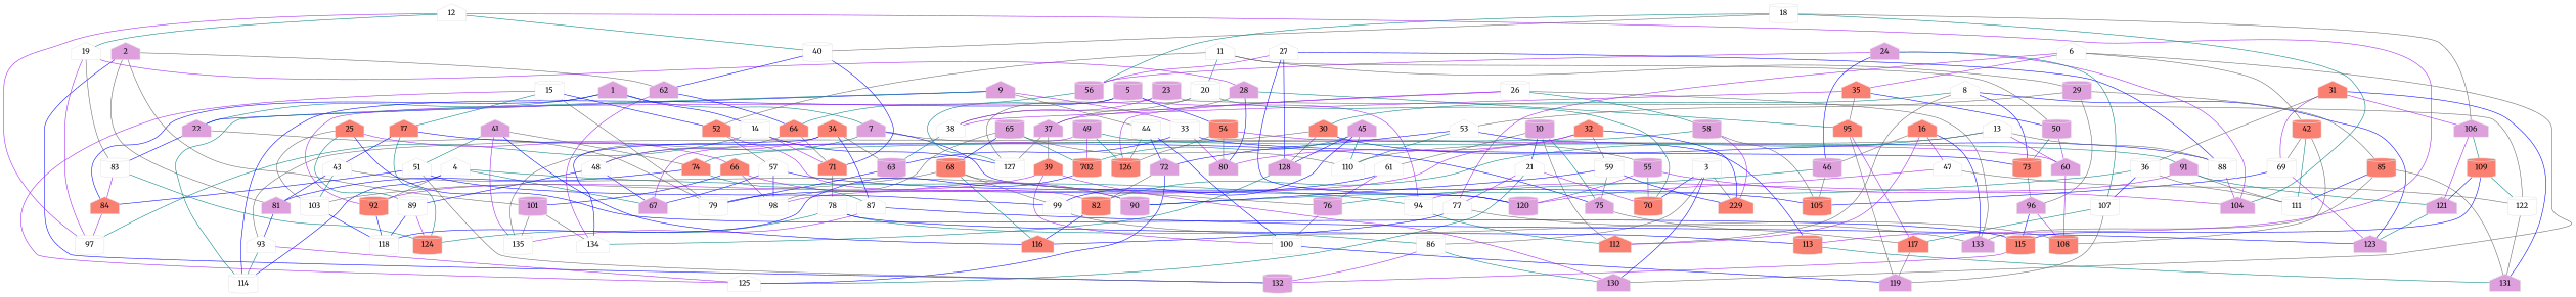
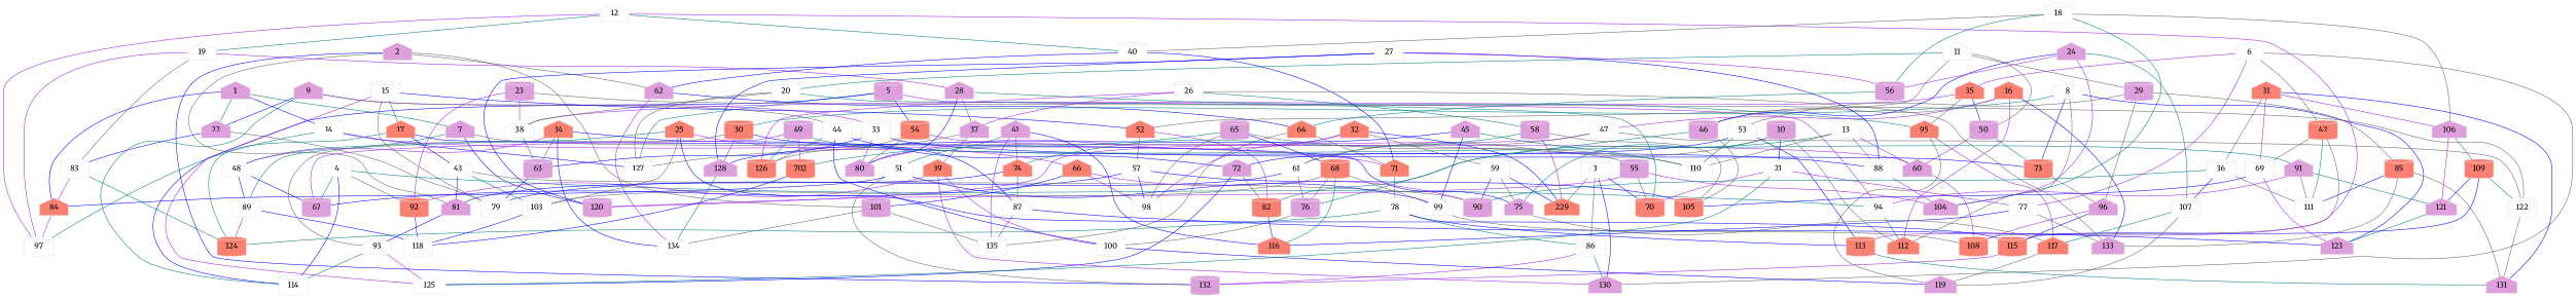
  graph {
    fontname=Merriweather
    node [color=gray90 fillcolor=white fontname=Merriweather shape=house style=filled]
    edge [color=gray40 fontname=Merriweather]
    1 [fillcolor=plum]
    7 [fillcolor=plum]
    14 [shape=cylinder]
    22 [fillcolor=plum]
    84 [fillcolor=salmon]
    48
    55 [fillcolor=plum shape=cylinder]
    120 [fillcolor=plum shape=cylinder]
    127 [shape=cylinder]
    97 [shape=cylinder]
    71 [fillcolor=salmon]
    79 [shape=cylinder]
    83 [shape=cylinder]
    2 [fillcolor=plum]
    62 [fillcolor=plum]
    81 [fillcolor=plum]
    101 [fillcolor=plum shape=cylinder]
    132 [fillcolor=plum shape=cylinder]
    134
    64 [fillcolor=salmon]
    93
    135 [shape=cylinder]
    3 [shape=cylinder]
    70 [fillcolor=salmon shape=cylinder]
    86 [shape=cylinder]
    n26 [fillcolor=salmon label=229]
    130 [fillcolor=plum]
-   67 [fillcolor=plum]
+   67 [fillcolor=plum shape=cylinder]
    4
    92 [fillcolor=salmon shape=cylinder]
    94 [shape=cylinder]
    114 [shape=cylinder]
    118 [shape=cylinder]
    112 [fillcolor=salmon]
    5 [fillcolor=plum shape=cylinder]
    54 [fillcolor=salmon shape=cylinder]
    60 [fillcolor=plum]
    126 [fillcolor=salmon shape=cylinder]
    80 [fillcolor=plum]
    6
    35 [fillcolor=salmon]
    42 [fillcolor=salmon shape=cylinder]
    77
    50 [fillcolor=plum shape=cylinder]
    38
    95 [fillcolor=salmon]
    69 [shape=cylinder]
    111 [shape=cylinder]
    108 [fillcolor=salmon shape=cylinder]
    133 [fillcolor=plum]
    116 [fillcolor=salmon]
    89 [shape=cylinder]
    104 [fillcolor=plum]
-   30 [fillcolor=salmon]
+   30 [fillcolor=salmon shape=cylinder]
    8
    73 [fillcolor=salmon shape=cylinder]
    123 [fillcolor=plum]
    88 [shape=cylinder]
    128 [fillcolor=plum]
    96 [fillcolor=plum]
    9 [fillcolor=plum]
    33 [shape=cylinder]
    44 [shape=cylinder]
    63 [fillcolor=plum shape=cylinder]
    100 [shape=cylinder]
    72 [fillcolor=plum]
    10 [fillcolor=plum shape=cylinder]
    21
    61
    75 [fillcolor=plum]
    125
    76 [fillcolor=plum shape=cylinder]
    117 [fillcolor=salmon]
    20 [shape=cylinder]
    11
    29 [fillcolor=plum shape=cylinder]
    52 [fillcolor=salmon]
    53
    85 [fillcolor=salmon shape=cylinder]
    82 [fillcolor=salmon shape=cylinder]
    57
    12
    19
    40 [shape=cylinder]
    113 [fillcolor=salmon shape=cylinder]
    28 [fillcolor=plum]
    131 [fillcolor=plum]
    13
    110
    78 [shape=cylinder]
    15 [shape=cylinder]
    17 [fillcolor=salmon]
    43
    124 [fillcolor=salmon shape=cylinder]
    16 [fillcolor=salmon]
    46 [fillcolor=plum shape=cylinder]
    47
    105 [fillcolor=salmon shape=cylinder]
    122 [shape=cylinder]
    103 [shape=cylinder]
    90 [fillcolor=plum shape=cylinder]
    18 [shape=cylinder]
    56 [fillcolor=plum shape=cylinder]
    106 [fillcolor=plum]
    121 [fillcolor=plum]
    109 [fillcolor=salmon shape=cylinder]
    37 [fillcolor=plum]
    23 [fillcolor=plum shape=cylinder]
    24 [fillcolor=plum]
    107 [shape=cylinder]
    119 [fillcolor=plum]
    25 [fillcolor=salmon]
    66 [fillcolor=salmon]
    115 [fillcolor=salmon shape=cylinder]
    98 [shape=cylinder]
    26 [shape=cylinder]
    58 [fillcolor=plum shape=cylinder]
    39 [fillcolor=salmon]
    74 [fillcolor=salmon]
    27
    31 [fillcolor=salmon]
    36 [shape=cylinder]
    32 [fillcolor=salmon]
    59 [shape=cylinder]
    34 [fillcolor=salmon]
    87
    41 [fillcolor=plum]
    51
    99
    45 [fillcolor=plum]
    n131 [fillcolor=salmon label=702 shape=cylinder]
    49 [fillcolor=plum shape=cylinder]
    91 [fillcolor=plum]
    65 [fillcolor=plum shape=cylinder]
    68 [fillcolor=salmon shape=cylinder]
    1 -- 7 [color=teal]
    1 -- 14 [color=blue]
    1 -- 22 [color=teal]
    1 -- 84 [color=blue]
    7 -- 48 [color=teal]
    7 -- 55
    7 -- 120 [color=blue]
    14 -- 127 [color=blue]
    14 -- 97 [color=teal]
    14 -- 71 [color=purple]
    22 -- 79
    22 -- 83 [color=blue]
    84 -- 97 [color=purple]
    48 -- 67 [color=blue]
    48 -- 89 [color=blue]
    55 -- 120 [color=purple]
    55 -- 70 [color=purple]
    55 -- 104 [color=purple]
    71 -- 78
    83 -- 84 [color=purple]
    83 -- 124 [color=teal]
    2 -- 62
    2 -- 81
    2 -- 101
    2 -- 132 [color=blue]
    62 -- 134 [color=purple]
    62 -- 64 [color=blue]
    81 -- 93 [color=blue]
    101 -- 134
    101 -- 135
    64 -- 71
    64 -- 135
    93 -- 114 [color=teal]
    93 -- 125 [color=purple]
    3 -- 70 [color=blue]
    3 -- 86
    3 -- n26
    3 -- 130 [color=blue]
    86 -- 132 [color=purple]
    86 -- 130 [color=teal]
    4 -- 67 [color=teal]
    4 -- 92
    4 -- 94 [color=teal]
    4 -- 114 [color=blue]
    92 -- 118 [color=blue]
    94 -- 112 [color=teal]
    5 -- 127 [color=teal]
    5 -- 94 [color=purple]
    5 -- 114 [color=blue]
    5 -- 54 [color=blue]
    54 -- 60 [color=purple]
    54 -- 126
    54 -- 80
    60 -- 108 [color=purple]
    6 -- 130
    6 -- 35 [color=purple]
    6 -- 42
    6 -- 77 [color=purple]
    35 -- 50 [color=blue]
    35 -- 38 [color=purple]
    35 -- 95
    42 -- 69
    42 -- 111 [color=teal]
    42 -- 108
    77 -- 133
    77 -- 116 [color=blue]
    50 -- 60 [color=purple]
    50 -- 73 [color=teal]
    38 -- 63 [color=teal]
    95 -- 117 [color=purple]
    95 -- 119
    69 -- 123 [color=purple]
    69 -- 105 [color=blue]
    89 -- 118 [color=blue]
    89 -- 124 [color=purple]
    30 -- 93
    30 -- 88 [color=blue]
    30 -- 128 [color=purple]
    8 -- 112
    8 -- 30 [color=teal]
    8 -- 73 [color=blue]
    8 -- 123 [color=blue]
    73 -- 96
    88 -- 104 [color=purple]
    128 -- 134 [color=teal]
    96 -- 108 [color=purple]
    96 -- 115 [color=blue]
    9 -- 22 [color=blue]
    9 -- 114 [color=teal]
    9 -- 33 [color=purple]
    9 -- 44
    33 -- 80 [color=purple]
    33 -- 73 [color=blue]
    33 -- 63 [color=blue]
    44 -- 126
    44 -- 100 [color=blue]
    44 -- 72 [color=blue]
    63 -- 79 [color=blue]
    100 -- 119 [color=blue]
    72 -- 125 [color=blue]
    72 -- 82
    10 -- 112
    10 -- 21 [color=blue]
    10 -- 61
    10 -- 75 [color=teal]
    21 -- 70 [color=purple]
    21 -- 77 [color=purple]
    21 -- 125 [color=teal]
    61 -- 79 [color=blue]
    61 -- 76 [color=purple]
    75 -- 117
    76 -- 100
    117 -- 119
    20 -- 127
    20 -- 70 [color=teal]
    20 -- 38
    11 -- 50
    11 -- 20 [color=teal]
    11 -- 29
    11 -- 52
    29 -- 96
    29 -- 53
    29 -- 85
    52 -- 82 [color=purple]
    52 -- 57
    53 -- 72 [color=blue]
    53 -- 113 [color=blue]
    53 -- 110 [color=teal]
    85 -- 111 [color=blue]
    85 -- 133
    85 -- 131
    82 -- 116 [color=blue]
    57 -- 67 [color=blue]
    57 -- 105 [color=blue]
    57 -- 98 [color=blue]
    12 -- 97 [color=purple]
    12 -- 19 [color=teal]
    12 -- 40 [color=teal]
    12 -- 113 [color=purple]
    19 -- 97 [color=purple]
    19 -- 83
    19 -- 28 [color=purple]
    40 -- 71 [color=blue]
    40 -- 62 [color=blue]
    113 -- 131 [color=teal]
    28 -- 80 [color=blue]
    28 -- 95 [color=teal]
    28 -- 37
    13 -- 60 [color=purple]
    13 -- 88
    13 -- 82 [color=teal]
    13 -- 110
    78 -- 86 [color=teal]
    78 -- 113 [color=blue]
    78 -- 124 [color=teal]
    15 -- 79
    15 -- 125 [color=purple]
    15 -- 52 [color=blue]
    15 -- 17 [color=teal]
    17 -- 75 [color=blue]
    17 -- 43 [color=blue]
    17 -- 124 [color=teal]
    43 -- 81 [color=blue]
    43 -- 103 [color=teal]
    43 -- 90
    16 -- 112 [color=purple]
    16 -- 133 [color=blue]
    16 -- 46
    16 -- 47 [color=purple]
    46 -- 76 [color=teal]
    46 -- 105
    47 -- 120 [color=purple]
+   47 -- 61
    47 -- 122
    122 -- 131
    103 -- 118 [color=blue]
    18 -- 104 [color=teal]
    18 -- 40
    18 -- 56 [color=teal]
    18 -- 106
    56 -- 64 [color=teal]
    106 -- 121 [color=purple]
    106 -- 109 [color=teal]
    121 -- 123 [color=teal]
    109 -- 122 [color=teal]
    109 -- 121 [color=blue]
    109 -- 115 [color=blue]
    37 -- 127
    37 -- 39
    23 -- 92 [color=purple]
    23 -- 38 [color=purple]
    23 -- 122
    24 -- 104 [color=purple]
    24 -- 46 [color=blue]
    24 -- 56 [color=purple]
    24 -- 107 [color=teal]
    107 -- 117 [color=teal]
    107 -- 119
    25 -- 89 [color=teal]
    25 -- 103
    25 -- 66 [color=purple]
    25 -- 115 [color=blue]
    66 -- 101 [color=blue]
    66 -- 90 [color=purple]
    66 -- 98 [color=purple]
    115 -- 132 [color=purple]
    26 -- 126 [color=purple]
    26 -- 133
    26 -- 37 [color=purple]
    26 -- 58 [color=teal]
    58 -- n26 [color=purple]
    58 -- 105
    58 -- 74 [color=teal]
    39 -- 130 [color=purple]
    39 -- 92 [color=purple]
    39 -- 100 [color=purple]
    74 -- 81 [color=blue]
    74 -- 87 [color=teal]
    27 -- 120 [color=blue]
    27 -- 88 [color=blue]
    27 -- 128 [color=blue]
    27 -- 56 [color=purple]
    31 -- 69 [color=purple]
    31 -- 131 [color=blue]
    31 -- 106 [color=purple]
    31 -- 36
    36 -- 111
    36 -- 90 [color=teal]
    36 -- 107 [color=blue]
    32 -- n26 [color=blue]
    32 -- 80 [color=purple]
    32 -- 98 [color=purple]
    32 -- 59
    59 -- n26 [color=blue]
    59 -- 75
    59 -- 90 [color=blue]
    34 -- 48 [color=purple]
    34 -- 134 [color=blue]
    34 -- 63
    34 -- 87 [color=blue]
    87 -- 135 [color=purple]
    87 -- 123 [color=blue]
    41 -- 135 [color=purple]
    41 -- 116 [color=blue]
    41 -- 74
    41 -- 51 [color=teal]
    51 -- 84 [color=blue]
    51 -- 132
    51 -- 99 [color=blue]
    99 -- 108
    45 -- 128 [color=blue]
    45 -- 110 [color=teal]
    45 -- 99 [color=blue]
-   45 -- n131 [color=teal]
    n131 -- 118 [color=blue]
    49 -- 67 [color=purple]
    49 -- 126 [color=teal]
    49 -- n131 [color=purple]
    49 -- 91 [color=teal]
    91 -- 94 [color=purple]
    91 -- 111
    91 -- 121 [color=teal]
    65 -- 110
    65 -- 98
    65 -- n131 [color=teal]
    65 -- 68 [color=blue]
    68 -- 116 [color=teal]
    68 -- 76
    68 -- 103
    68 -- 99
  }
